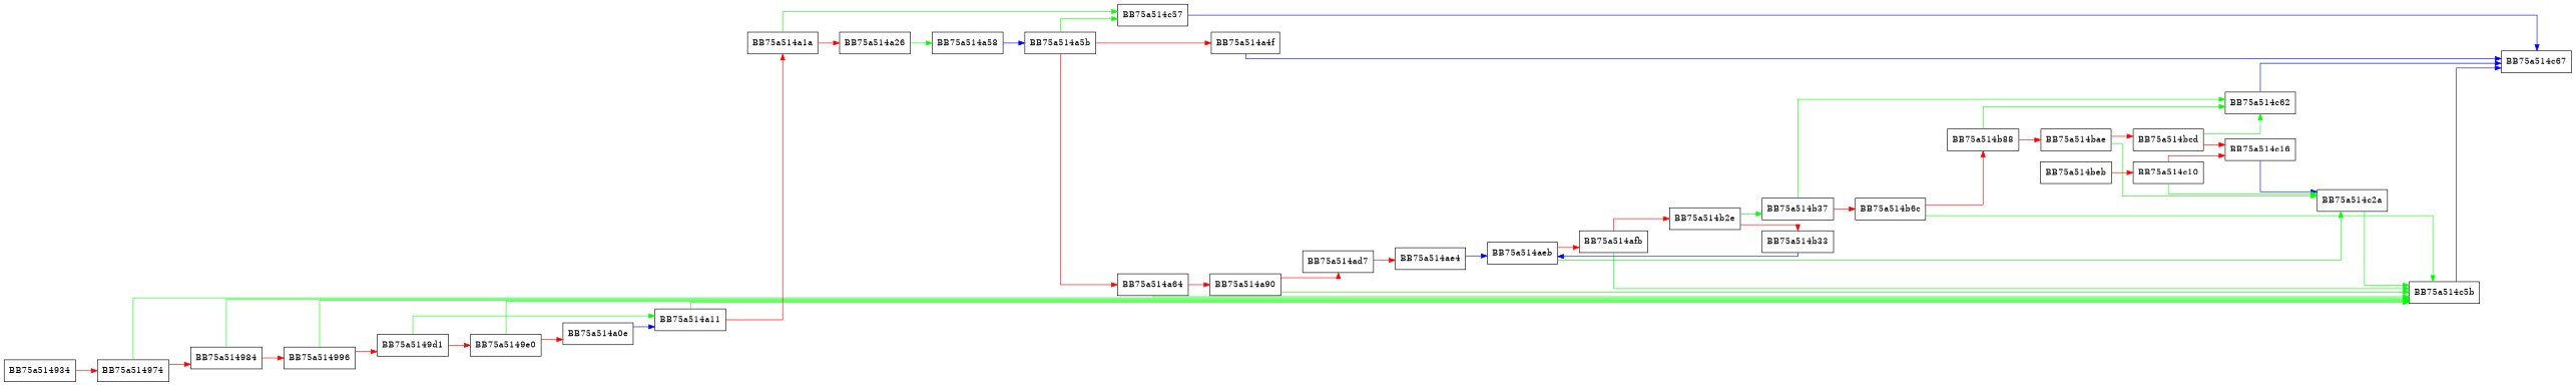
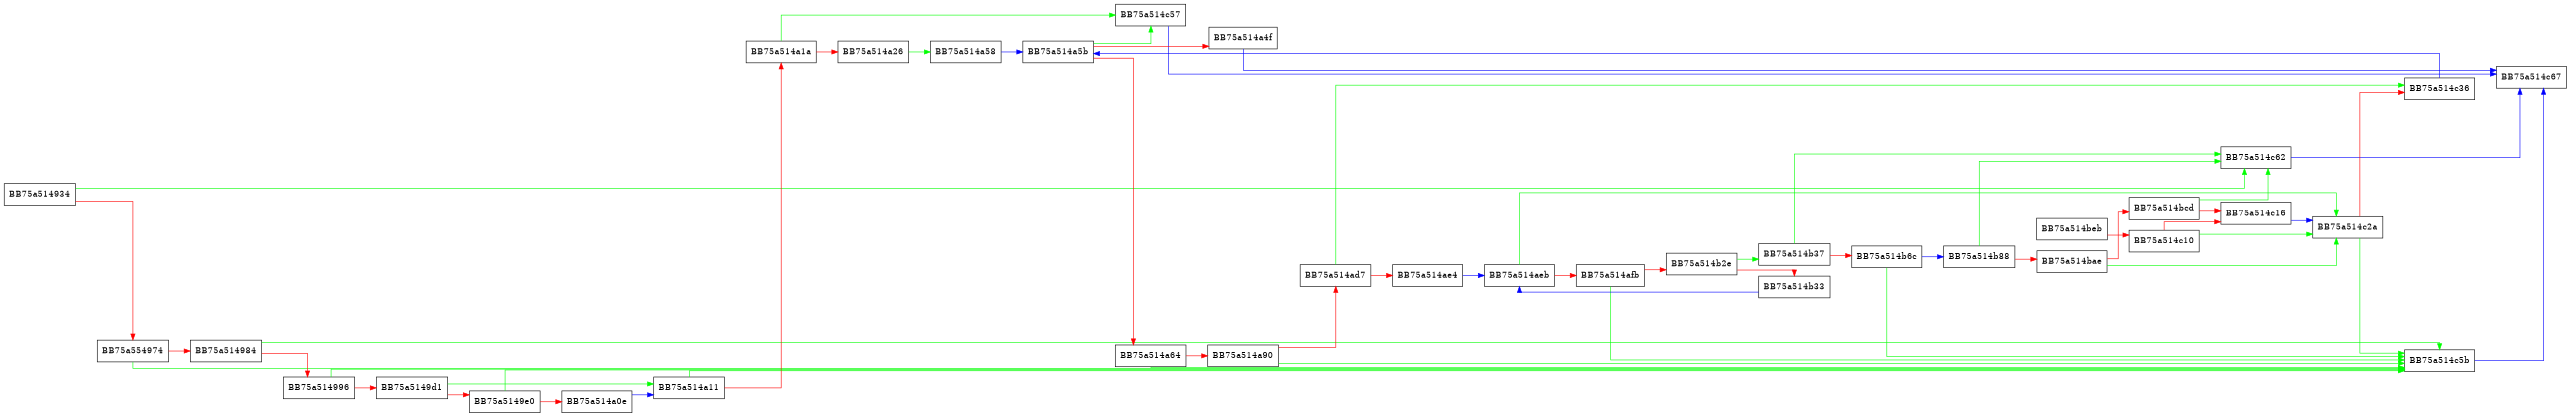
  digraph {
    rankdir=LR
    splines=ortho
    node [shape=box]
    edge [color=red]
    BB75a514934
    BB75a514c62
-   BB75a514974
+   BB75a514974 [label=BB75a554974]
    BB75a514c67
    BB75a514c5b
    BB75a514984
    BB75a514996
    BB75a5149d1
    BB75a514a11
    BB75a5149e0
    BB75a514a1a
    BB75a514a0e
    BB75a514c57
    BB75a514a26
    BB75a514a58
    BB75a514a5b
    BB75a514a4f
    BB75a514a64
    BB75a514a90
    BB75a514ad7
+   BB75a514c36
    BB75a514ae4
    BB75a514aeb
    BB75a514c2a
    BB75a514afb
    BB75a514b2e
    BB75a514b37
    BB75a514b33
    BB75a514b6c
    BB75a514b88
    BB75a514bae
    BB75a514bcd
    BB75a514c16
    BB75a514beb
    BB75a514c10
+   BB75a514934 -> BB75a514c62 [color=green]
    BB75a514934 -> BB75a514974
    BB75a514c62 -> BB75a514c67 [color=blue]
    BB75a514974 -> BB75a514c5b [color=green]
    BB75a514974 -> BB75a514984
    BB75a514c5b -> BB75a514c67 [color=blue]
    BB75a514984 -> BB75a514c5b [color=green]
    BB75a514984 -> BB75a514996
    BB75a514996 -> BB75a514c5b [color=green]
    BB75a514996 -> BB75a5149d1
    BB75a5149d1 -> BB75a514a11 [color=green]
    BB75a5149d1 -> BB75a5149e0
    BB75a514a11 -> BB75a514c5b [color=green]
    BB75a514a11 -> BB75a514a1a
    BB75a5149e0 -> BB75a514c5b [color=green]
    BB75a5149e0 -> BB75a514a0e
    BB75a514a1a -> BB75a514c57 [color=green]
    BB75a514a1a -> BB75a514a26
    BB75a514a0e -> BB75a514a11 [color=blue]
    BB75a514c57 -> BB75a514c67 [color=blue]
    BB75a514a26 -> BB75a514a58 [color=green]
    BB75a514a58 -> BB75a514a5b [color=blue]
    BB75a514a5b -> BB75a514c57 [color=green]
    BB75a514a5b -> BB75a514a4f
    BB75a514a5b -> BB75a514a64
    BB75a514a4f -> BB75a514c67 [color=blue]
    BB75a514a64 -> BB75a514c5b [color=green]
    BB75a514a64 -> BB75a514a90
    BB75a514a90 -> BB75a514c5b [color=green]
    BB75a514a90 -> BB75a514ad7
+   BB75a514ad7 -> BB75a514c36 [color=green]
    BB75a514ad7 -> BB75a514ae4
+   BB75a514c36 -> BB75a514a5b [color=blue]
    BB75a514ae4 -> BB75a514aeb [color=blue]
    BB75a514aeb -> BB75a514c2a [color=green]
    BB75a514aeb -> BB75a514afb
    BB75a514c2a -> BB75a514c5b [color=green]
+   BB75a514c2a -> BB75a514c36
    BB75a514afb -> BB75a514c5b [color=green]
    BB75a514afb -> BB75a514b2e
    BB75a514b2e -> BB75a514b37 [color=green]
    BB75a514b2e -> BB75a514b33
    BB75a514b37 -> BB75a514c62 [color=green]
    BB75a514b37 -> BB75a514b6c
    BB75a514b33 -> BB75a514aeb [color=blue]
    BB75a514b6c -> BB75a514c5b [color=green]
-   BB75a514b6c -> BB75a514b88
+   BB75a514b6c -> BB75a514b88 [color=blue]
    BB75a514b88 -> BB75a514c62 [color=green]
    BB75a514b88 -> BB75a514bae
    BB75a514bae -> BB75a514c2a [color=green]
    BB75a514bae -> BB75a514bcd
    BB75a514bcd -> BB75a514c62 [color=green]
    BB75a514bcd -> BB75a514c16
    BB75a514c16 -> BB75a514c2a [color=blue]
    BB75a514beb -> BB75a514c10
    BB75a514c10 -> BB75a514c2a [color=green]
    BB75a514c10 -> BB75a514c16
  }
